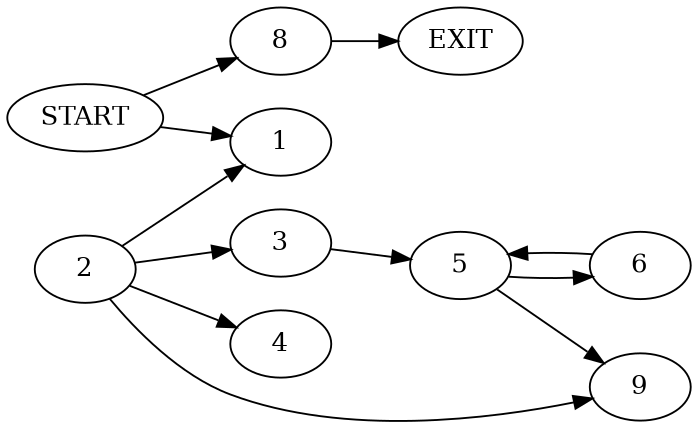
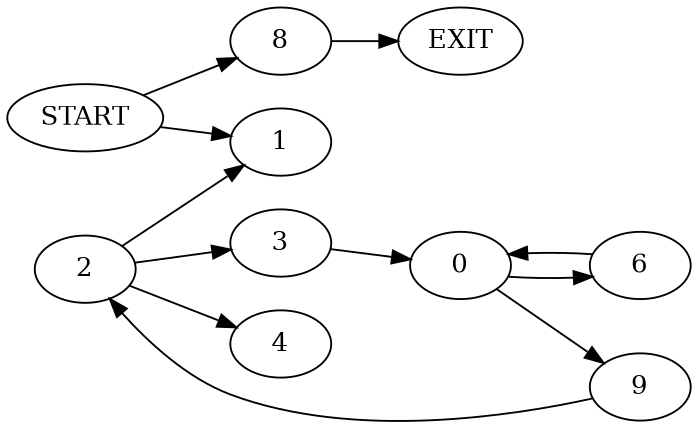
  digraph {
    rankdir=LR
    n1 [label=START]
    1
    8
    n4 [label=EXIT]
    2
    3
    4
-   5
+   5 [label=0]
    6
    n10 [label=9]
    n1 -> 1
    n1 -> 8
    8 -> n4
    2 -> 1
    2 -> 3
    2 -> 4
    3 -> 5
    5 -> 6
    5 -> n10
    6 -> 5
-   2 -> n10
+   n10 -> 2
  }
